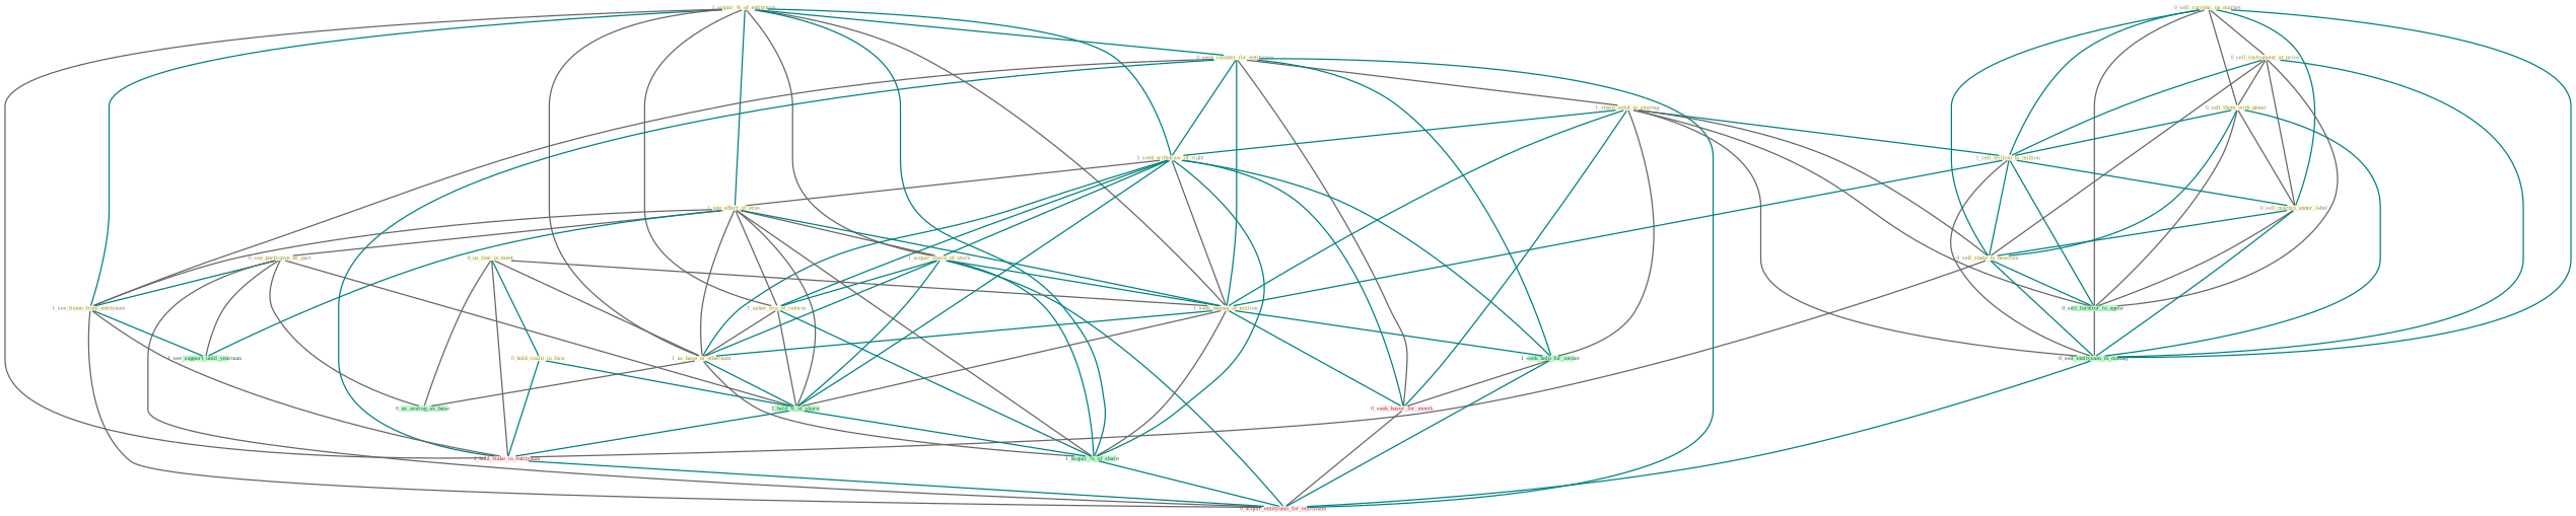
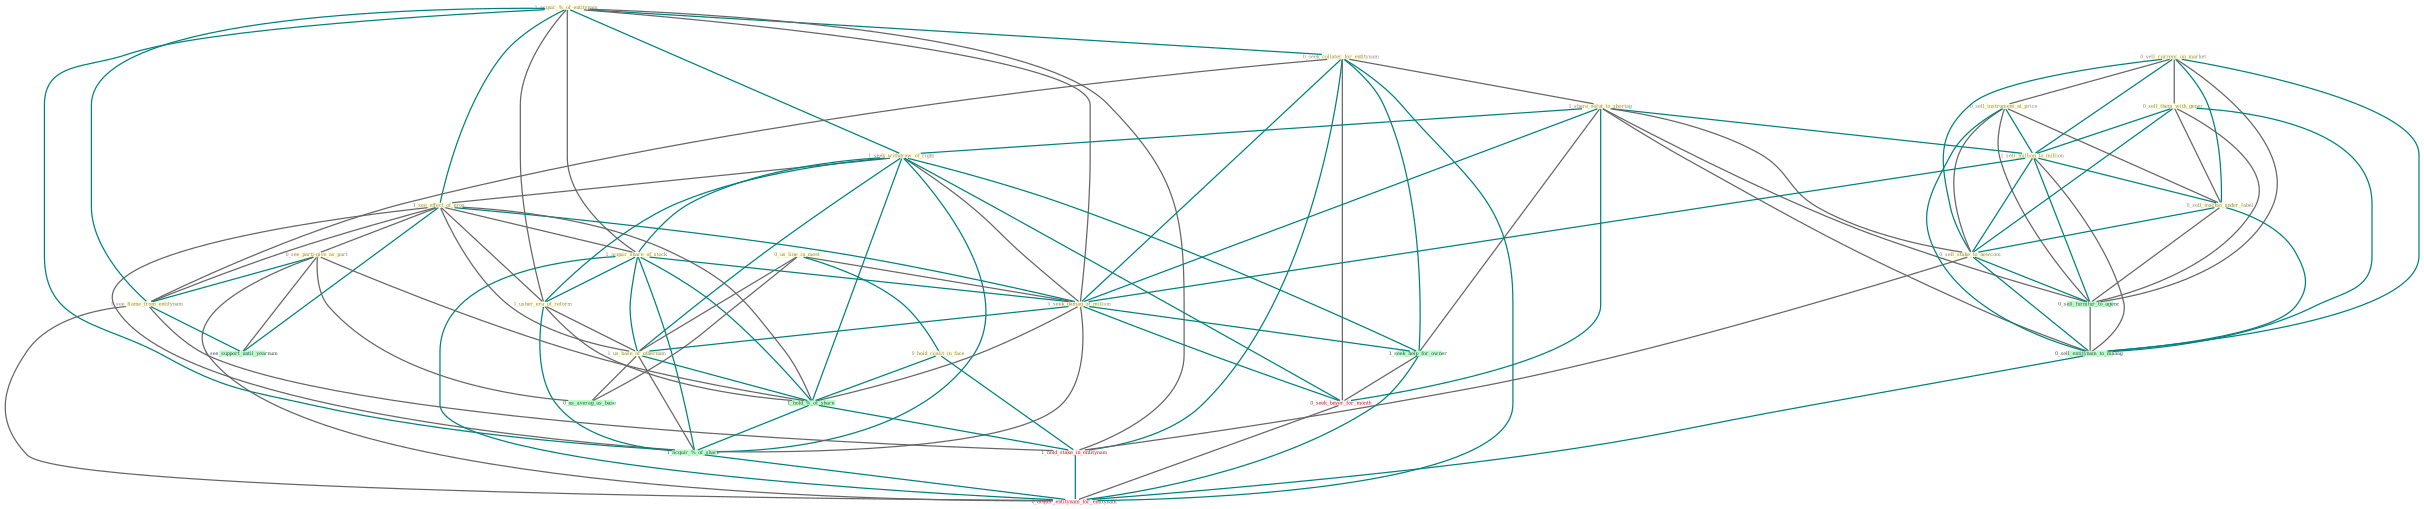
  graph {
    node [color="#ffffe0" fixedsize=true fontcolor="#8b7d6b" fontsize=4 shape=polygon style=filled]
    edge [color=teal w=1]
    "1_acquir_%_of_entitynam " [height=.06 width=.5]
    "0_seek_collater_for_entitynam " [height=.06 width=.5]
    n3 [height=.06 label="1_share_solut_to_shortag" width=.5]
    "0_sell_currenc_on_market " [height=.06 width=.5]
    "1_seek_withdraw_of_right " [height=.06 width=.5]
    "1_see_effect_of_eros " [height=.06 width=.5]
    "1_acquir_share_of_stock " [height=.06 width=.5]
    "0_sell_instrument_at_price " [height=.06 width=.5]
    "1_usher_era_of_reform " [height=.06 width=.5]
    "0_see_parti-give_as_part " [height=.06 width=.5]
    "0_sell_them_with_gener " [height=.06 width=.5]
    "0_us_line_in_meet " [height=.06 width=.5]
    "1_sell_million_to_million " [height=.06 width=.5]
    "1_see_flame_from_entitynam " [height=.06 width=.5]
    "1_seek_damag_of_million " [height=.06 width=.5]
    "0_sell_machin_under_label " [height=.06 width=.5]
    "0_hold_coalit_in_face " [height=.06 width=.5]
    "0_sell_stake_to_newcom " [height=.06 width=.5]
    "1_us_base_of_othernum " [height=.06 width=.5]
    "1_hold_stake_in_entitynam " [color="#fff0f5" fontcolor="#b22222" height=.06 width=.5]
    "0_seek_buyer_for_month " [color="#fff0f5" fontcolor="#b22222" height=.06 width=.5]
    "0_acquir_entitynam_for_entitynam " [color="#fff0f5" fontcolor="#b22222" height=.06 width=.5]
    "1_acquir_%_of_share " [color="#BDFCC9" fontcolor="#2f4f4f" height=.06 width=.5]
    "1_seek_help_for_owner " [color="#BDFCC9" fontcolor="#2f4f4f" height=.06 width=.5]
    "0_sell_furnitur_to_agenc " [color="#BDFCC9" fontcolor="#2f4f4f" height=.06 width=.5]
    "0_sell_entitynam_to_manag " [color="#BDFCC9" fontcolor="#2f4f4f" height=.06 width=.5]
    "1_hold_%_of_share " [color="#BDFCC9" fontcolor="#2f4f4f" height=.06 width=.5]
    "1_see_support_until_yearnum " [color="#BDFCC9" fontcolor="#2f4f4f" height=.06 width=.5]
    "0_us_averag_as_base " [color="#BDFCC9" fontcolor="#2f4f4f" height=.06 width=.5]
    subgraph sub_1 {
      "1_acquir_%_of_entitynam "
      "0_seek_collater_for_entitynam "
      n3
      "0_sell_currenc_on_market "
      "1_seek_withdraw_of_right "
      "1_see_effect_of_eros "
      "1_acquir_share_of_stock "
      "0_sell_instrument_at_price "
      "1_usher_era_of_reform "
      "0_see_parti-give_as_part "
      "0_sell_them_with_gener "
      "0_us_line_in_meet "
      "1_sell_million_to_million "
      "1_see_flame_from_entitynam "
      "1_seek_damag_of_million "
      "0_sell_machin_under_label "
      "0_hold_coalit_in_face "
      "0_sell_stake_to_newcom "
      "1_us_base_of_othernum "
    }
    subgraph sub_2 {
      "1_hold_stake_in_entitynam "
      "0_seek_buyer_for_month "
      "0_acquir_entitynam_for_entitynam "
    }
    "1_acquir_%_of_entitynam " -- "0_seek_collater_for_entitynam "
    "1_acquir_%_of_entitynam " -- "1_seek_withdraw_of_right "
    "1_acquir_%_of_entitynam " -- "1_see_effect_of_eros "
    "1_acquir_%_of_entitynam " -- "1_acquir_share_of_stock " [color=gray40 w=2]
    "1_acquir_%_of_entitynam " -- "1_usher_era_of_reform " [color=gray40]
    "1_acquir_%_of_entitynam " -- "1_see_flame_from_entitynam "
    "1_acquir_%_of_entitynam " -- "1_seek_damag_of_million " [color=gray40]
-   "1_acquir_%_of_entitynam " -- "1_us_base_of_othernum " [color=gray40]
    "1_acquir_%_of_entitynam " -- "1_hold_stake_in_entitynam " [color=gray40]
    "1_acquir_%_of_entitynam " -- "1_acquir_%_of_share " [w=3]
    "0_seek_collater_for_entitynam " -- n3 [color=gray40]
-   "0_seek_collater_for_entitynam " -- "1_seek_withdraw_of_right "
    "0_seek_collater_for_entitynam " -- "1_see_flame_from_entitynam " [color=gray40]
    "0_seek_collater_for_entitynam " -- "1_seek_damag_of_million "
    "0_seek_collater_for_entitynam " -- "1_hold_stake_in_entitynam "
    "0_seek_collater_for_entitynam " -- "0_seek_buyer_for_month " [color=gray40 w=2]
    "0_seek_collater_for_entitynam " -- "0_acquir_entitynam_for_entitynam " [w=2]
    "0_seek_collater_for_entitynam " -- "1_seek_help_for_owner " [w=2]
    n3 -- "1_seek_withdraw_of_right "
    n3 -- "1_sell_million_to_million "
    n3 -- "1_seek_damag_of_million "
    n3 -- "0_sell_stake_to_newcom " [color=gray40]
    n3 -- "0_seek_buyer_for_month "
    n3 -- "1_seek_help_for_owner " [color=gray40]
    n3 -- "0_sell_furnitur_to_agenc " [color=gray40]
    n3 -- "0_sell_entitynam_to_manag " [color=gray40]
    "0_sell_currenc_on_market " -- "0_sell_instrument_at_price " [color=gray40]
    "0_sell_currenc_on_market " -- "0_sell_them_with_gener " [color=gray40]
    "0_sell_currenc_on_market " -- "1_sell_million_to_million "
    "0_sell_currenc_on_market " -- "0_sell_machin_under_label "
    "0_sell_currenc_on_market " -- "0_sell_stake_to_newcom "
    "0_sell_currenc_on_market " -- "0_sell_furnitur_to_agenc " [color=gray40]
    "0_sell_currenc_on_market " -- "0_sell_entitynam_to_manag "
    "1_seek_withdraw_of_right " -- "1_see_effect_of_eros " [color=gray40]
    "1_seek_withdraw_of_right " -- "1_acquir_share_of_stock "
    "1_seek_withdraw_of_right " -- "1_usher_era_of_reform "
    "1_seek_withdraw_of_right " -- "1_seek_damag_of_million " [color=gray40 w=2]
    "1_seek_withdraw_of_right " -- "1_us_base_of_othernum "
    "1_seek_withdraw_of_right " -- "0_seek_buyer_for_month "
    "1_seek_withdraw_of_right " -- "1_acquir_%_of_share "
    "1_seek_withdraw_of_right " -- "1_seek_help_for_owner "
    "1_seek_withdraw_of_right " -- "1_hold_%_of_share "
    "1_see_effect_of_eros " -- "1_acquir_share_of_stock " [color=gray40]
    "1_see_effect_of_eros " -- "1_usher_era_of_reform " [color=gray40]
    "1_see_effect_of_eros " -- "0_see_parti-give_as_part " [color=gray40]
    "1_see_effect_of_eros " -- "1_see_flame_from_entitynam " [color=gray40]
    "1_see_effect_of_eros " -- "1_seek_damag_of_million "
    "1_see_effect_of_eros " -- "1_us_base_of_othernum " [color=gray40]
    "1_see_effect_of_eros " -- "1_acquir_%_of_share " [color=gray40]
    "1_see_effect_of_eros " -- "1_hold_%_of_share " [color=gray40]
    "1_see_effect_of_eros " -- "1_see_support_until_yearnum "
    "1_acquir_share_of_stock " -- "1_usher_era_of_reform "
    "1_acquir_share_of_stock " -- "1_seek_damag_of_million "
    "1_acquir_share_of_stock " -- "1_us_base_of_othernum "
    "1_acquir_share_of_stock " -- "0_acquir_entitynam_for_entitynam "
    "1_acquir_share_of_stock " -- "1_acquir_%_of_share " [w=2]
    "1_acquir_share_of_stock " -- "1_hold_%_of_share "
-   "0_sell_instrument_at_price " -- "0_sell_them_with_gener " [color=gray40]
    "0_sell_instrument_at_price " -- "1_sell_million_to_million "
    "0_sell_instrument_at_price " -- "0_sell_machin_under_label " [color=gray40]
    "0_sell_instrument_at_price " -- "0_sell_stake_to_newcom " [color=gray40]
    "0_sell_instrument_at_price " -- "0_sell_furnitur_to_agenc " [color=gray40]
    "0_sell_instrument_at_price " -- "0_sell_entitynam_to_manag "
    "1_usher_era_of_reform " -- "1_us_base_of_othernum " [color=gray40]
    "1_usher_era_of_reform " -- "1_acquir_%_of_share "
    "1_usher_era_of_reform " -- "1_hold_%_of_share " [color=gray40]
    "0_see_parti-give_as_part " -- "1_see_flame_from_entitynam "
    "0_see_parti-give_as_part " -- "0_acquir_entitynam_for_entitynam " [color=gray40 w=2]
    "0_see_parti-give_as_part " -- "1_hold_%_of_share " [color=gray40 w=2]
    "0_see_parti-give_as_part " -- "1_see_support_until_yearnum " [color=gray40]
    "0_see_parti-give_as_part " -- "0_us_averag_as_base " [color=gray40]
    "0_sell_them_with_gener " -- "1_sell_million_to_million "
    "0_sell_them_with_gener " -- "0_sell_machin_under_label " [color=gray40]
    "0_sell_them_with_gener " -- "0_sell_stake_to_newcom "
    "0_sell_them_with_gener " -- "0_sell_furnitur_to_agenc " [color=gray40]
    "0_sell_them_with_gener " -- "0_sell_entitynam_to_manag "
    "0_us_line_in_meet " -- "1_seek_damag_of_million " [color=gray40]
    "0_us_line_in_meet " -- "0_hold_coalit_in_face "
    "0_us_line_in_meet " -- "1_us_base_of_othernum " [color=gray40]
-   "0_us_line_in_meet " -- "1_hold_stake_in_entitynam " [color=gray40]
    "0_us_line_in_meet " -- "0_us_averag_as_base " [color=gray40]
    "1_sell_million_to_million " -- "1_seek_damag_of_million "
    "1_sell_million_to_million " -- "0_sell_machin_under_label "
    "1_sell_million_to_million " -- "0_sell_stake_to_newcom " [w=2]
    "1_sell_million_to_million " -- "0_sell_furnitur_to_agenc " [w=2]
    "1_sell_million_to_million " -- "0_sell_entitynam_to_manag " [color=gray40 w=2]
    "1_see_flame_from_entitynam " -- "1_hold_stake_in_entitynam " [color=gray40]
    "1_see_flame_from_entitynam " -- "0_acquir_entitynam_for_entitynam " [color=gray40]
    "1_see_flame_from_entitynam " -- "1_see_support_until_yearnum "
    "1_seek_damag_of_million " -- "1_us_base_of_othernum "
    "1_seek_damag_of_million " -- "0_seek_buyer_for_month "
    "1_seek_damag_of_million " -- "1_acquir_%_of_share " [color=gray40]
    "1_seek_damag_of_million " -- "1_seek_help_for_owner "
    "1_seek_damag_of_million " -- "1_hold_%_of_share " [color=gray40]
    "0_sell_machin_under_label " -- "0_sell_stake_to_newcom "
    "0_sell_machin_under_label " -- "0_sell_furnitur_to_agenc " [color=gray40]
    "0_sell_machin_under_label " -- "0_sell_entitynam_to_manag "
    "0_hold_coalit_in_face " -- "1_hold_stake_in_entitynam " [w=2]
    "0_hold_coalit_in_face " -- "1_hold_%_of_share "
    "0_sell_stake_to_newcom " -- "1_hold_stake_in_entitynam " [color=gray40]
    "0_sell_stake_to_newcom " -- "0_sell_furnitur_to_agenc " [w=2]
    "0_sell_stake_to_newcom " -- "0_sell_entitynam_to_manag " [w=2]
    "1_us_base_of_othernum " -- "1_acquir_%_of_share " [color=gray40]
    "1_us_base_of_othernum " -- "1_hold_%_of_share "
    "1_us_base_of_othernum " -- "0_us_averag_as_base " [color=gray40]
    "1_hold_stake_in_entitynam " -- "0_acquir_entitynam_for_entitynam "
    "0_seek_buyer_for_month " -- "0_acquir_entitynam_for_entitynam " [color=gray40]
    "1_acquir_%_of_share " -- "0_acquir_entitynam_for_entitynam "
    "1_seek_help_for_owner " -- "0_seek_buyer_for_month " [color=gray40 w=2]
    "1_seek_help_for_owner " -- "0_acquir_entitynam_for_entitynam "
    "0_sell_furnitur_to_agenc " -- "0_sell_entitynam_to_manag " [color=gray40 w=2]
    "0_sell_entitynam_to_manag " -- "0_acquir_entitynam_for_entitynam "
    "1_hold_%_of_share " -- "1_hold_stake_in_entitynam "
    "1_hold_%_of_share " -- "1_acquir_%_of_share " [w=3]
  }
